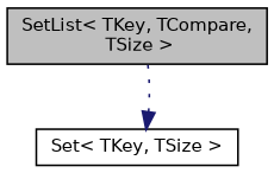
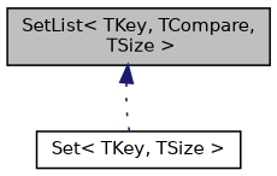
  digraph {
    node [color=black fontname=Helvetica fontsize=10 shape=record style=filled]
    n1 [fillcolor=grey75 fontcolor=black height=0.2 label="SetList\< TKey, TCompare,\l TSize \>" width=0.4]
    n2 [fillcolor=white height=0.2 label="Set\< TKey, TSize \>" width=0.4]
-   n2 -> n1 [color=midnightblue dir=back fontname=Helvetica fontsize=10 labelfontname=Helvetica labelfontsize=10 style=dotted]
+   n1 -> n2 [color=midnightblue dir=back fontname=Helvetica fontsize=10 labelfontname=Helvetica labelfontsize=10 style=dotted]
  }
